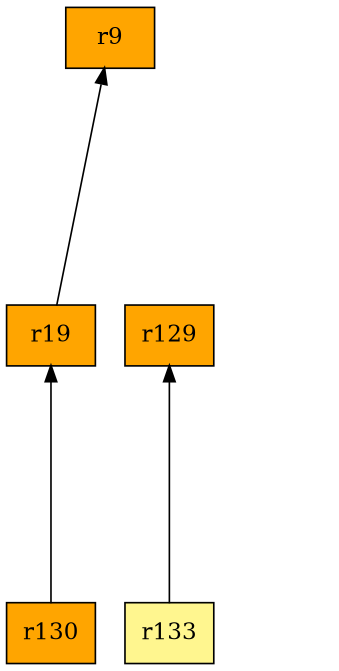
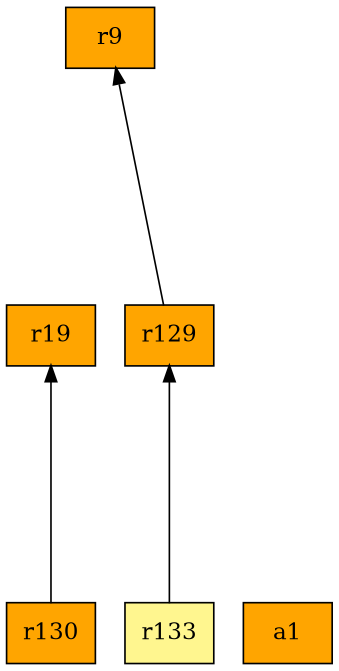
  digraph {
    rankdir=BT
    ranksep=2.0
    node [fillcolor=orange shape=record style=filled]
    n1 [label="{r130}"]
    n2 [label="{r19}"]
    n3 [label="{r9}"]
+   n4 [label="{a1}"]
    n5 [label="{r129}"]
    n6 [fillcolor=khaki1 label="{r133}"]
    n1 -> n2
-   n2 -> n3
+   n5 -> n3
    n6 -> n5
  }
